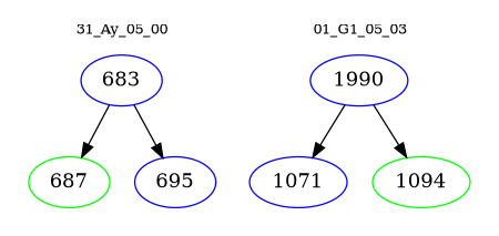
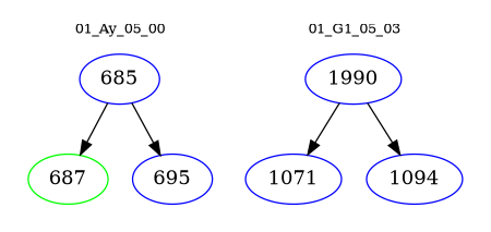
  digraph {
    fontname="DejaVu Serif"
    node [color=blue fontname="DejaVu Serif"]
    edge [color=black fontname="DejaVu Serif"]
-   n1 [label=683]
+   n1 [label=685]
    n2 [color=green label=687]
    n3 [label=695]
    n4 [label=1990]
    n5 [label=1071]
-   n6 [color=green label=1094]
+   n6 [label=1094]
    subgraph cluster_1 {
      color=white
      fontsize=10
-     label="31_Ay_05_00"
+     label="01_Ay_05_00"
      n1
      n2
      n3
    }
    subgraph cluster_2 {
      color=white
      fontsize=10
      label="01_G1_05_03"
      n4
      n5
      n6
    }
    n1 -> n2
    n1 -> n3
    n4 -> n5
    n4 -> n6
  }
